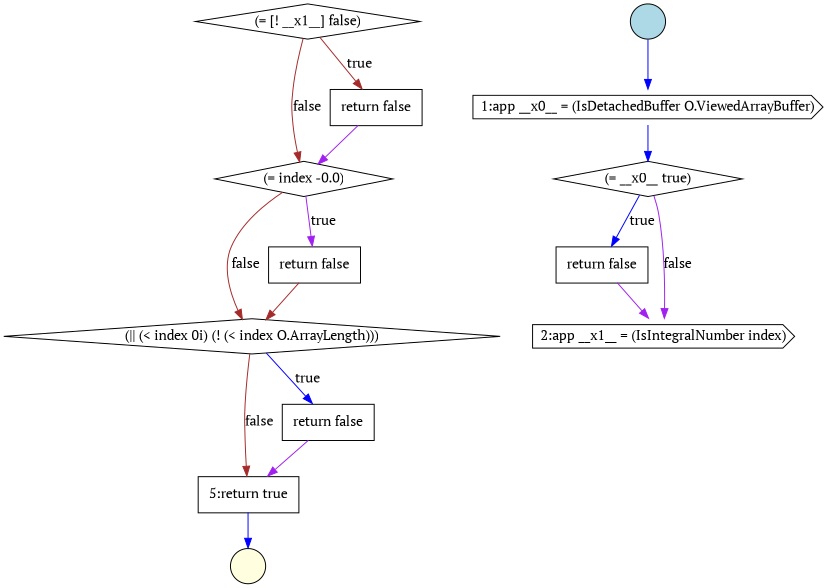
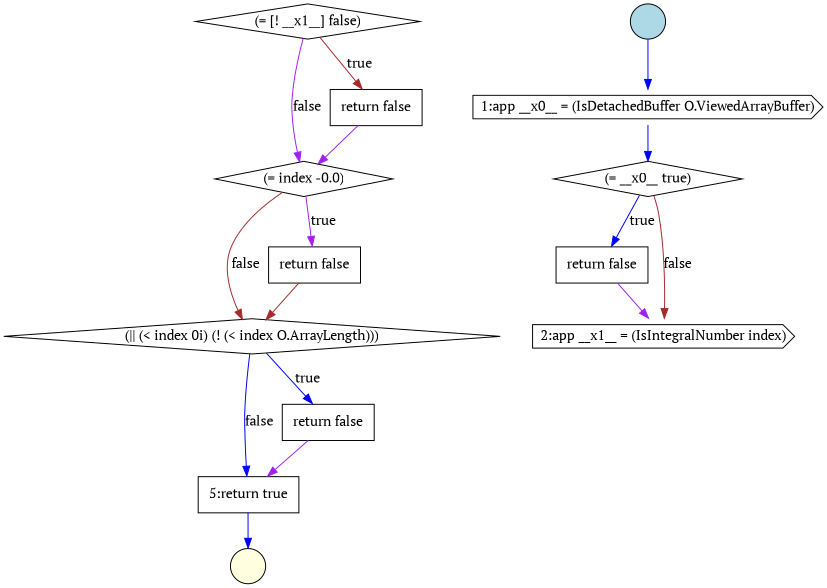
  digraph {
    fontname="PT Serif"
    node [color=black fillcolor=white fontname="PT Serif" shape=none style=filled]
    edge [color=purple fontname="PT Serif"]
    n1 [label=<<font color="black">(= [! __x1__] false)</font>> shape=diamond]
    n2 [label=<<font color="black">(= index -0.0)</font>> shape=diamond]
    n3 [label=<<font color="black">     <table border="0" cellborder="1" cellspacing="0" cellpadding="10">       <tr><td align="left">return false</td></tr>     </table>   </font>> margin=0]
    n4 [label=<<font color="black">(|| (&lt; index 0i) (! (&lt; index O.ArrayLength)))</font>> shape=diamond]
    n5 [label=<<font color="black">     <table border="0" cellborder="1" cellspacing="0" cellpadding="10">       <tr><td align="left">return false</td></tr>     </table>   </font>> margin=0]
    n6 [label=<<font color="black">     <table border="0" cellborder="1" cellspacing="0" cellpadding="10">       <tr><td align="left">5:return true</td></tr>     </table>   </font>> margin=0]
    n7 [label=<<font color="black">     <table border="0" cellborder="1" cellspacing="0" cellpadding="10">       <tr><td align="left">return false</td></tr>     </table>   </font>> margin=0]
    n8 [fillcolor=lightyellow label=" " shape=circle]
    n9 [label=<<font color="black">1:app __x0__ = (IsDetachedBuffer O.ViewedArrayBuffer)</font>> shape=cds]
    n10 [label=<<font color="black">(= __x0__ true)</font>> shape=diamond]
    n11 [label=<<font color="black">     <table border="0" cellborder="1" cellspacing="0" cellpadding="10">       <tr><td align="left">return false</td></tr>     </table>   </font>> margin=0]
    n12 [label=<<font color="black">2:app __x1__ = (IsIntegralNumber index)</font>> shape=cds]
    n13 [fillcolor=lightblue label=" " shape=circle]
-   n1 -> n2 [color=brown label=<<font color="black">false</font>>]
+   n1 -> n2 [label=<<font color="black">false</font>>]
    n1 -> n3 [color=brown label=<<font color="black">true</font>>]
    n2 -> n4 [color=brown label=<<font color="black">false</font>>]
    n2 -> n5 [label=<<font color="black">true</font>>]
    n3 -> n2
-   n4 -> n6 [color=brown label=<<font color="black">false</font>>]
+   n4 -> n6 [color=blue label=<<font color="black">false</font>>]
    n4 -> n7 [color=blue label=<<font color="black">true</font>>]
    n5 -> n4 [color=brown]
    n6 -> n8 [color=blue]
    n7 -> n6
    n9 -> n10 [color=blue]
    n10 -> n11 [color=blue label=<<font color="black">true</font>>]
-   n10 -> n12 [label=<<font color="black">false</font>>]
+   n10 -> n12 [color=brown label=<<font color="black">false</font>>]
    n11 -> n12
    n13 -> n9 [color=blue]
  }
